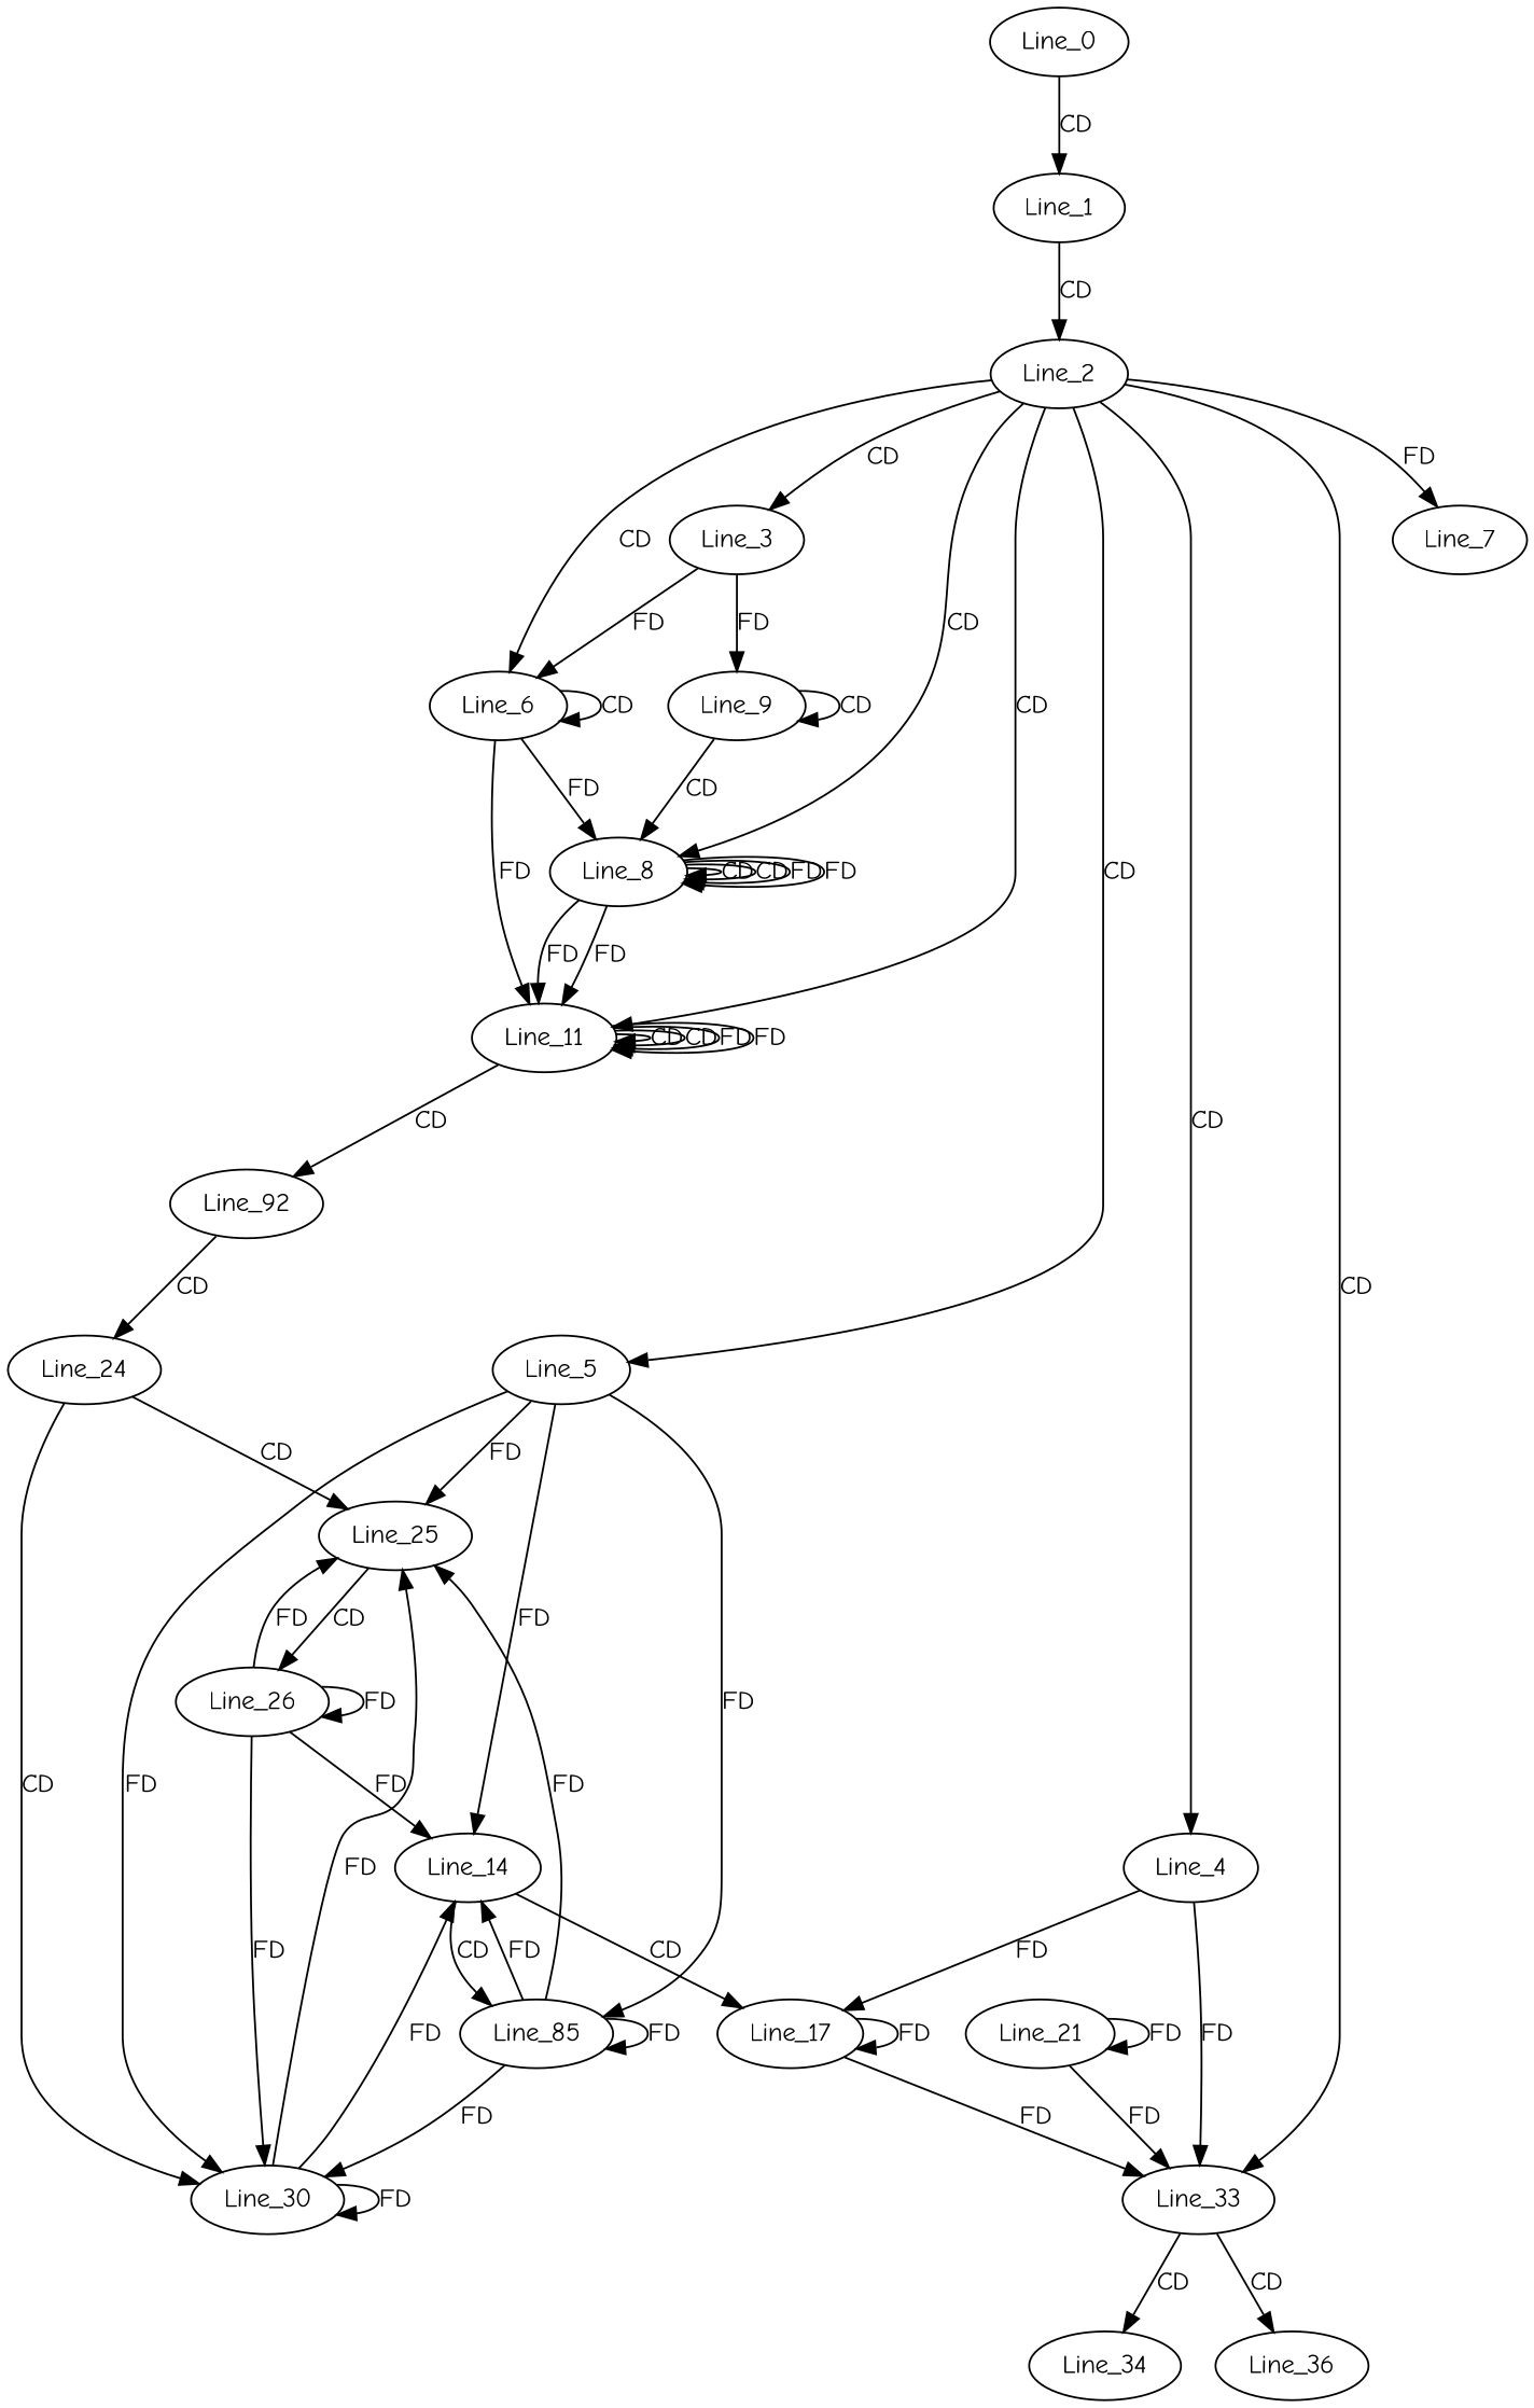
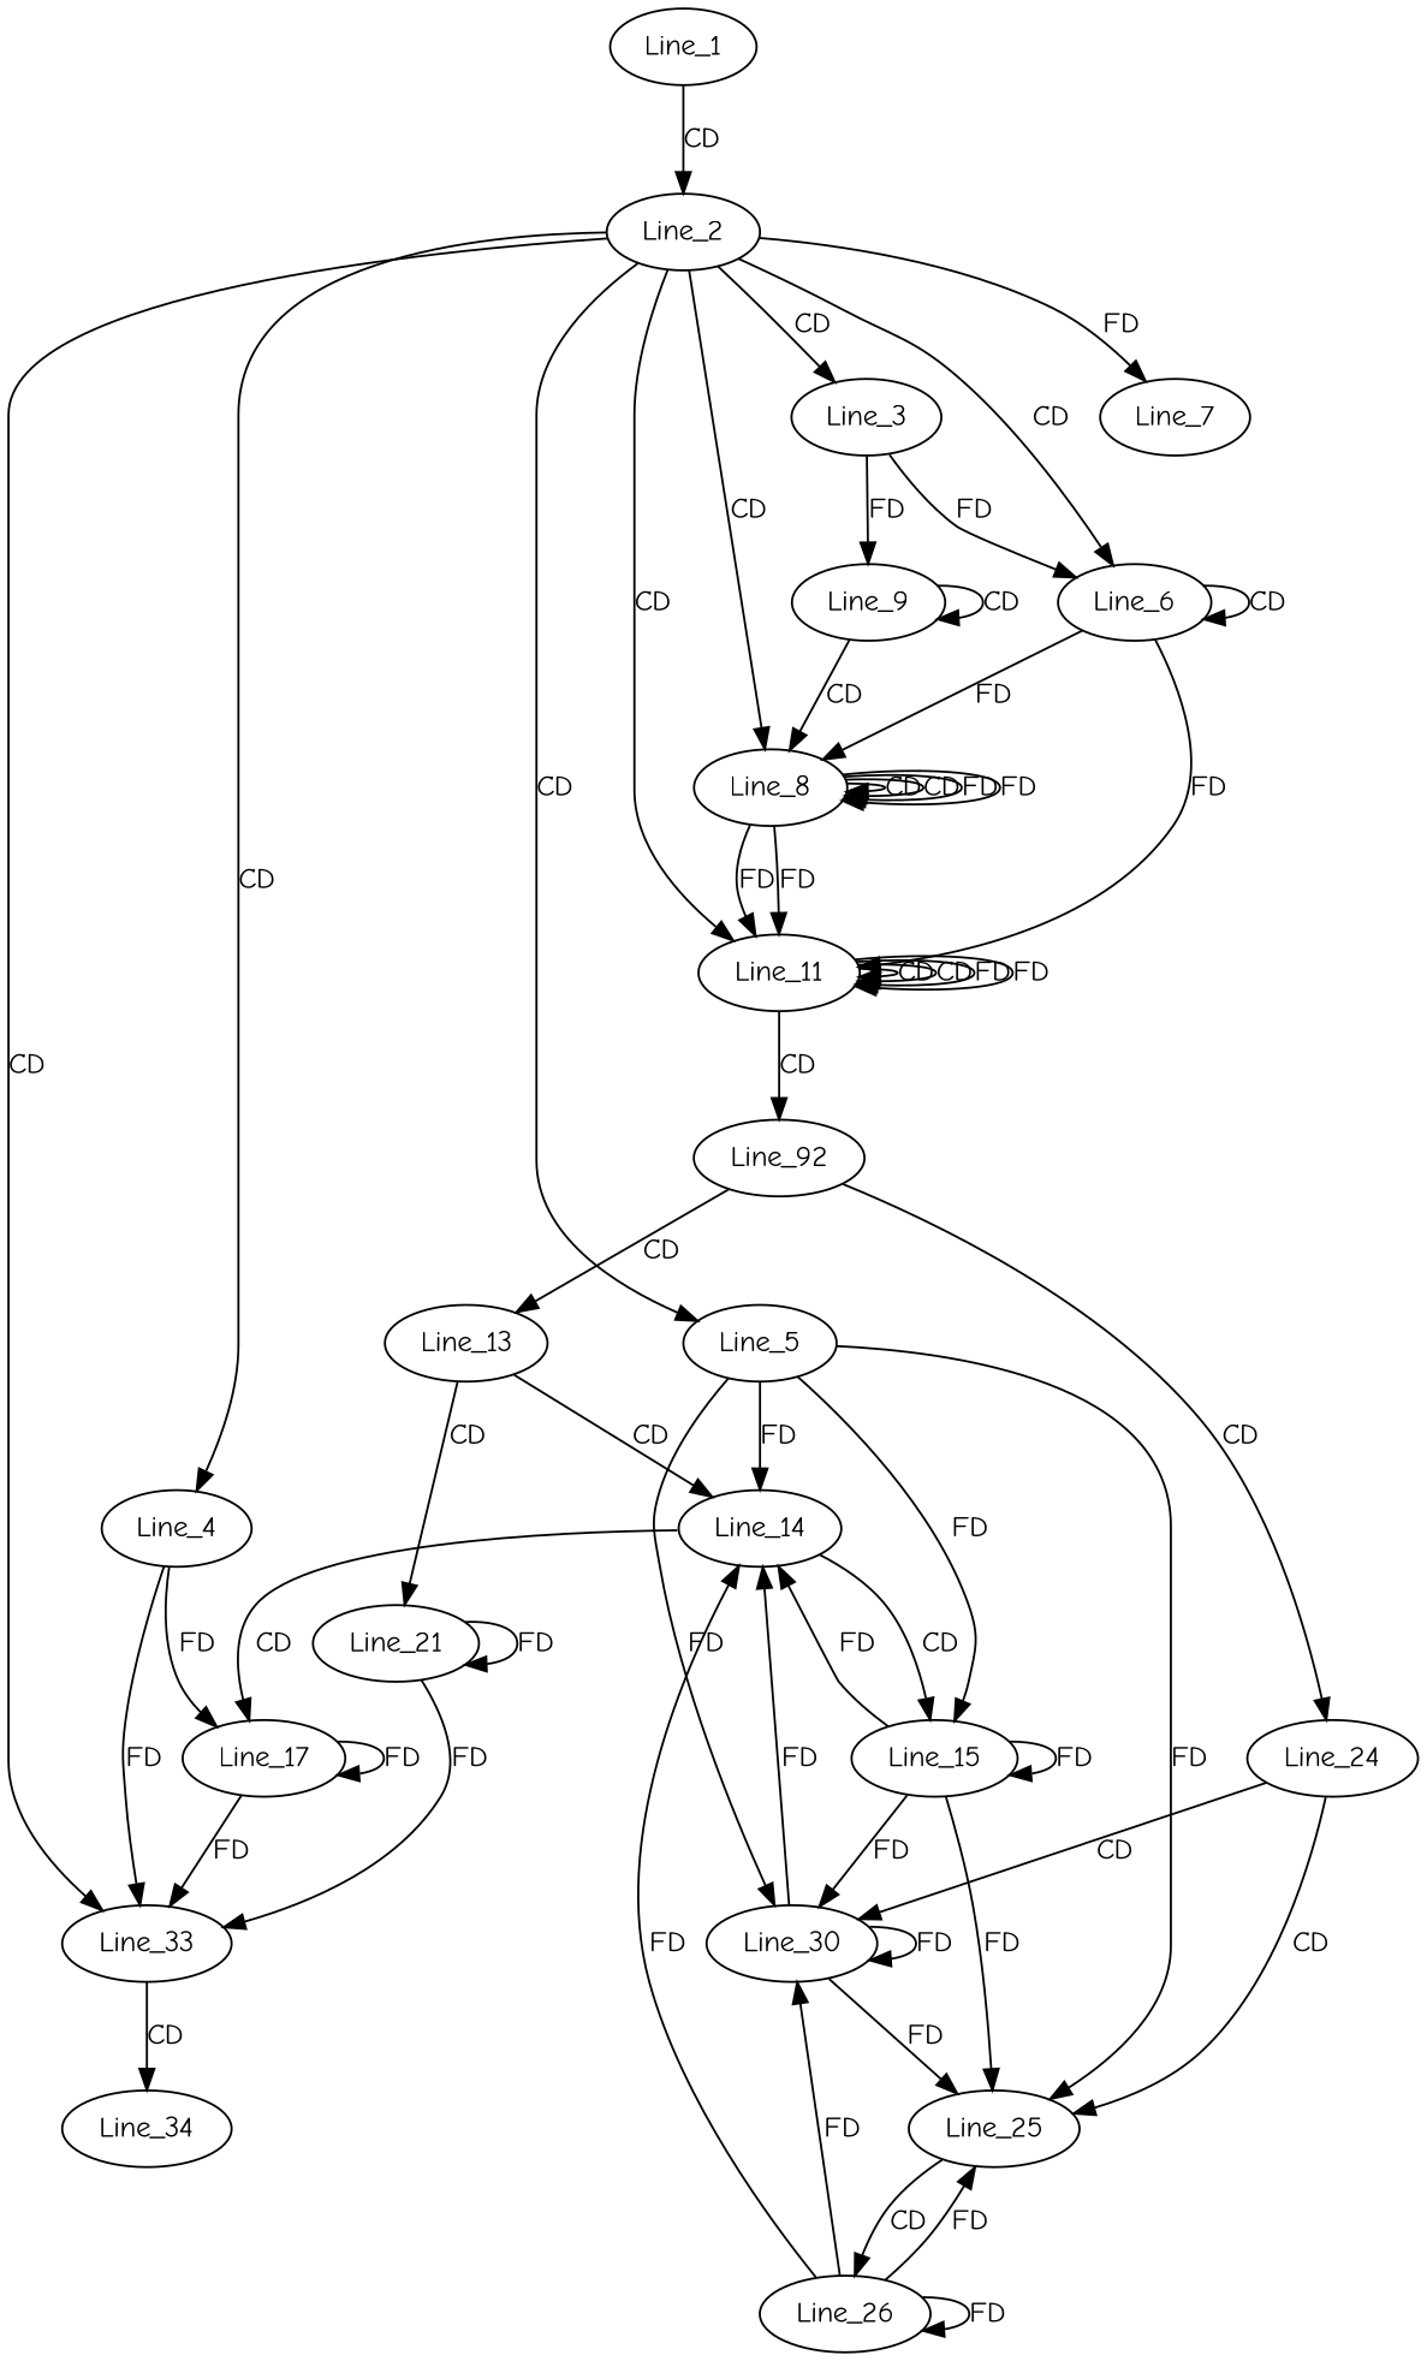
  digraph {
    fontname="Comic Neue"
    node [fontname="Comic Neue"]
    edge [fontname="Comic Neue"]
-   Line_0
    Line_1
    Line_2
    Line_3
    Line_4
    Line_5
    Line_6
    Line_7
    Line_8
    Line_11
    Line_33
    Line_9
    Line_17
    Line_14
-   Line_15 [label=Line_85]
+   Line_15
    Line_25
    Line_30
    n18 [label=Line_92]
    Line_34
-   Line_36
    Line_26
+   Line_13
    Line_24
    Line_21
-   Line_0 -> Line_1 [label=CD]
    Line_1 -> Line_2 [label=CD]
    Line_2 -> Line_3 [label=CD]
    Line_2 -> Line_4 [label=CD]
    Line_2 -> Line_5 [label=CD]
    Line_2 -> Line_6 [label=CD]
    Line_2 -> Line_7 [label=FD]
    Line_2 -> Line_8 [label=CD]
    Line_2 -> Line_11 [label=CD]
    Line_2 -> Line_33 [label=CD]
    Line_3 -> Line_6 [label=FD]
    Line_3 -> Line_9 [label=FD]
    Line_4 -> Line_33 [label=FD]
    Line_4 -> Line_17 [label=FD]
    Line_5 -> Line_14 [label=FD]
    Line_5 -> Line_15 [label=FD]
    Line_5 -> Line_25 [label=FD]
    Line_5 -> Line_30 [label=FD]
    Line_6 -> Line_6 [label=CD]
    Line_6 -> Line_8 [label=FD]
    Line_6 -> Line_11 [label=FD]
    Line_8 -> Line_8 [label=CD]
    Line_8 -> Line_8 [label=CD]
    Line_8 -> Line_8 [label=FD]
    Line_8 -> Line_8 [label=FD]
    Line_8 -> Line_11 [label=FD]
    Line_8 -> Line_11 [label=FD]
    Line_11 -> Line_11 [label=CD]
    Line_11 -> Line_11 [label=CD]
    Line_11 -> Line_11 [label=FD]
    Line_11 -> Line_11 [label=FD]
    Line_11 -> n18 [label=CD]
    Line_33 -> Line_34 [label=CD]
-   Line_33 -> Line_36 [label=CD]
    Line_9 -> Line_8 [label=CD]
    Line_9 -> Line_9 [label=CD]
    Line_17 -> Line_33 [label=FD]
    Line_17 -> Line_17 [label=FD]
    Line_14 -> Line_17 [label=CD]
    Line_14 -> Line_15 [label=CD]
    Line_15 -> Line_14 [label=FD]
    Line_15 -> Line_15 [label=FD]
    Line_15 -> Line_25 [label=FD]
    Line_15 -> Line_30 [label=FD]
    Line_25 -> Line_26 [label=CD]
    Line_30 -> Line_14 [label=FD]
    Line_30 -> Line_25 [label=FD]
    Line_30 -> Line_30 [label=FD]
+   n18 -> Line_13 [label=CD]
    n18 -> Line_24 [label=CD]
    Line_26 -> Line_14 [label=FD]
    Line_26 -> Line_25 [label=FD]
    Line_26 -> Line_30 [label=FD]
    Line_26 -> Line_26 [label=FD]
+   Line_13 -> Line_14 [label=CD]
+   Line_13 -> Line_21 [label=CD]
    Line_24 -> Line_25 [label=CD]
    Line_24 -> Line_30 [label=CD]
    Line_21 -> Line_33 [label=FD]
    Line_21 -> Line_21 [label=FD]
  }
